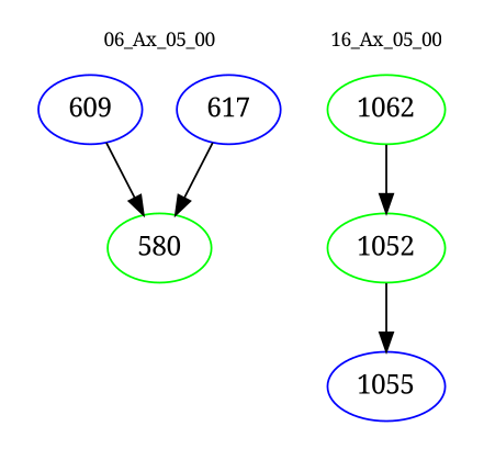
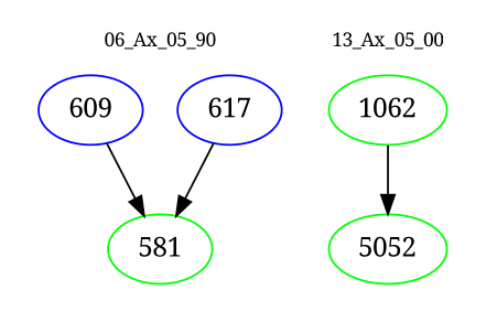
  digraph {
    fontname="Noto Serif"
    node [color=blue fontname="Noto Serif"]
    edge [color=black fontname="Noto Serif"]
    n1 [label=617]
-   n2 [color=green label=580]
+   n2 [color=green label=581]
    n3 [label=609]
    n4 [color=green label=1062]
-   n5 [color=green label=1052]
-   n6 [label=1055]
+   n5 [color=green label=5052]
    subgraph cluster_1 {
      color=white
      fontsize=10
-     label="06_Ax_05_00"
+     label="06_Ax_05_90"
      n1
      n2
      n3
    }
    subgraph cluster_2 {
      color=white
      fontsize=10
-     label="16_Ax_05_00"
+     label="13_Ax_05_00"
      n4
      n5
-     n6
    }
    n1 -> n2
    n3 -> n2
    n4 -> n5
-   n5 -> n6
  }
